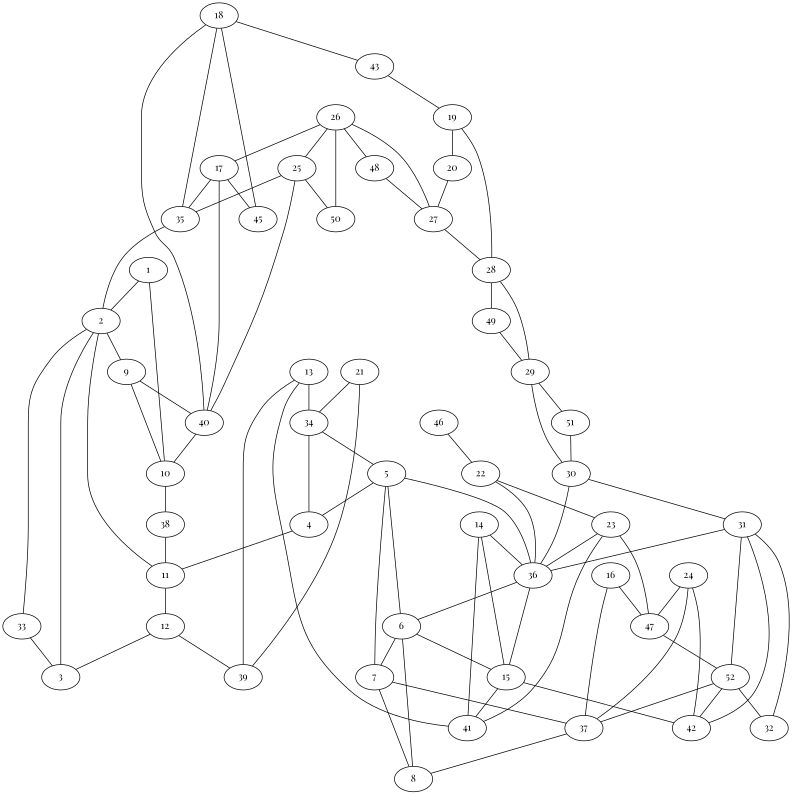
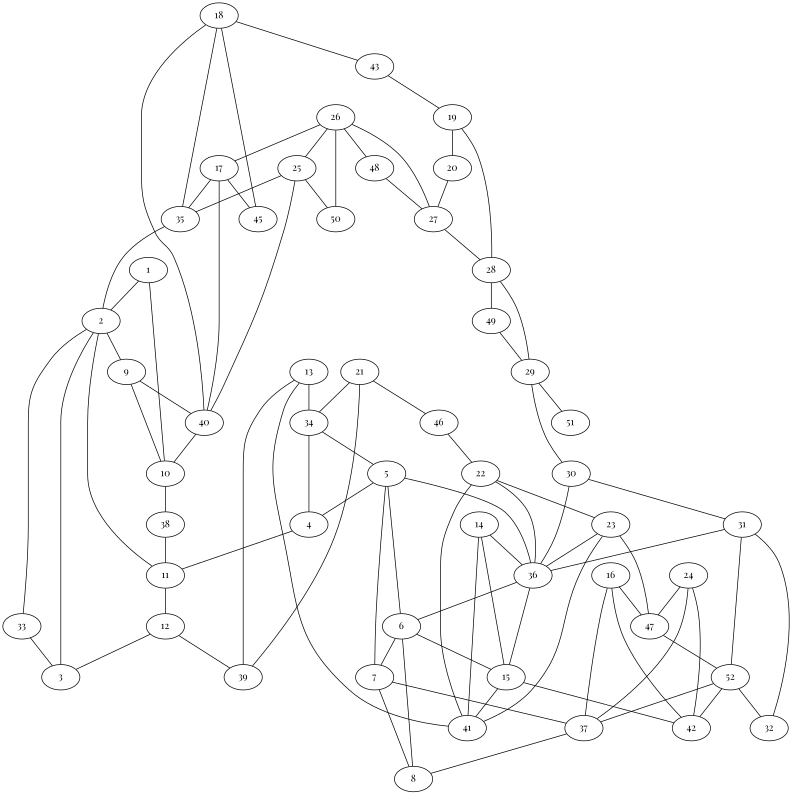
  graph {
    fontname="Playfair Display"
    node [aaLength=7 fontname="Playfair Display" sequence=TRSERTELRN type=0]
    edge [distance0=0.0 fontname="Playfair Display" frequency=1 type0=4]
    1 [aaLength=10]
    2 [aaLength=15 sequence=GKSTLAVELEHQLVR]
    3 [aaLength=6 sequence=DGDNIR]
    9 [aaLength=10]
    11 [sequence=DGDNIRF]
    33 [aaLength=4 sequence=AYRL type=1]
    10 [aaLength=16 sequence=GKSTLAVELEHQLVRD]
    40 [aaLength=6 sequence=LTIWLT type=1]
    12 [aaLength=22 sequence=SEADRNENIRRIAEVAKLFADS]
    4 [aaLength=22 sequence=SEADRNENIRRIAEVAKLFADS]
    34 [aaLength=5 sequence=IAITS type=1]
    38 [aaLength=4 sequence=AYRL type=1]
    39 [aaLength=5 sequence=IAITS type=1]
    5 [aaLength=14 sequence=YRKDRDTARQLHEV]
    36 [sequence=FVEVYVD type=1]
    6 [aaLength=9 sequence=PVEVAEQRD]
    15 [aaLength=8 sequence=GLYKKARE]
    7 [sequence=GLYKKAR]
    41 [sequence=FVEVYVD type=1]
    42 [aaLength=4 sequence=VHVK type=1]
    8 [aaLength=16 sequence=PVQDAVKQIIDYLDTK]
    37 [aaLength=4 sequence=VHVK type=1]
    13 [aaLength=14 sequence=YRKDRDTARQLHEV]
    14 [aaLength=9 sequence=PVEVAEQRD]
    16 [aaLength=16 sequence=PVQDAVKQIIDYLDTK]
    47 [aaLength=4 sequence=VHVK type=1]
    52 [aaLength=4 sequence=VHVK type=1]
    32 [aaLength=16 sequence=PVQDAVKQIIDYLDTK]
    17 [aaLength=10]
    35 [aaLength=6 sequence=LTIWLT type=1]
    45 [aaLength=6 sequence=LTIWLT type=1]
    18 [aaLength=15 sequence=GKSTLAVELEHQLVR]
    43 [aaLength=5 sequence=AYRLD type=1]
    19 [aaLength=5 sequence=GDNIR]
    20 [aaLength=22 sequence=SEADRNENIRRIAEVAKLFADS]
    27 [sequence=DGDNIRF]
    28 [aaLength=22 sequence=SEADRNENIRRIAEVAKLFADS]
    49 [aaLength=5 sequence=IAITS type=1]
    21 [aaLength=14 sequence=YRKDRDTARQLHEV]
    46 [sequence=FVEVYVD type=1]
    22 [aaLength=9 sequence=PVEVAEQRD]
    23 [aaLength=8 sequence=GLYKKARE]
    24 [aaLength=16 sequence=PVQDAVKQIIDYLDTK]
    25 [aaLength=10]
    50 [aaLength=6 sequence=LTIWLT type=1]
    26 [aaLength=15 sequence=GKSTLAVELEHQLVR]
    48 [aaLength=4 sequence=AYRL type=1]
    29 [aaLength=14 sequence=YRKDRDTARQLHEV]
    51 [sequence=FVEVYVD type=1]
    30 [aaLength=9 sequence=PVEVAEQRD]
    31 [aaLength=8 sequence=GLYKKARE]
    1 -- 2 [distance0=31.09259 type0=3]
    2 -- 3 [distance0=28.13513 type0=2]
    2 -- 9 [distance0=27.52873 type0=1]
    2 -- 11 [distance0=28.20375 type0=3]
    2 -- 33 [distance0=5.0]
    9 -- 10 [distance0=28.86069 type0=3]
    9 -- 40 [distance0=3.0]
    11 -- 12 [distance0=18.99003 distance1=8.0 frequency=2 type0=2 type1=4]
    33 -- 3 [type0=5]
    10 -- 1 [distance0=27.29707 type0=1]
    10 -- 38 [distance0=4.0]
    40 -- 10 [distance0=5.0]
    12 -- 3 [distance0=17.72026 type0=2]
    12 -- 39 [distance0=2.0]
    4 -- 11 [distance0=19.31163 type0=3]
    4 -- 34 [distance0=2.0]
    34 -- 5 [distance0=4.0]
    38 -- 11 [type0=5]
    5 -- 4 [distance0=34.35348 type0=2]
    5 -- 36 [distance0=10.0]
    36 -- 6 [distance0=1.0]
    6 -- 5 [distance0=34.97577 type0=2]
    6 -- 15 [distance0=48.62512 type0=3]
    6 -- 7 [distance0=15.64583 distance1=2.0 frequency=2 type0=1 type1=4]
    15 -- 36 [distance0=28.63106 type0=2]
    15 -- 41 [distance0=28.63106 type0=3]
    15 -- 42 [distance0=20.0]
    7 -- 5 [distance0=48.00351 type0=3]
    7 -- 8 [distance0=47.52691 type0=2]
    7 -- 37 [distance0=21.0]
    8 -- 6 [distance0=51.2188 type0=3]
    37 -- 8 [distance0=4.0]
    13 -- 34 [distance0=25.4149 type0=1]
    13 -- 39 [distance0=25.4149 type0=2]
    13 -- 41 [distance0=10.0]
    14 -- 36 [distance0=22.88949 type0=2]
    14 -- 15 [distance0=12.16254 distance1=2.0 frequency=2 type0=1 type1=4]
    14 -- 41 [distance0=22.88949 type0=3]
-   31 -- 42 [distance0=29.03861 type0=2]
+   16 -- 42 [distance0=29.03861 type0=2]
    16 -- 37 [distance0=29.03861 type0=1]
    16 -- 47 [distance0=29.03861 type0=3]
    47 -- 52 [type0=3]
    52 -- 42 [type0=2]
    52 -- 37 [type0=1]
    52 -- 32 [distance0=4.0]
    32 -- 31 [distance0=37.64733 type0=1]
    17 -- 40 [distance0=20.66586 type0=3]
    17 -- 35 [distance0=20.66586 type0=2]
    17 -- 45 [distance0=3.0]
    35 -- 2 [distance0=5.0]
    18 -- 40 [distance0=16.84158 type0=2]
    18 -- 35 [distance0=16.84158 type0=1]
    18 -- 45 [distance0=16.84158 type0=3]
    18 -- 43 [distance0=5.0]
    43 -- 19 [type0=5]
    19 -- 20 [distance0=14.3602 distance1=9.0 frequency=2 type0=2 type1=4]
    20 -- 27 [distance0=19.35429 type0=3]
    27 -- 28 [distance0=19.05935 distance1=8.0 frequency=2 type0=2 type1=4]
    28 -- 19 [distance0=15.51422 type0=2]
    28 -- 49 [distance0=2.0]
    49 -- 29 [distance0=4.0]
    21 -- 34 [distance0=20.26474 type0=1]
    21 -- 39 [distance0=20.26474 type0=2]
+   21 -- 46 [distance0=10.0]
    46 -- 22 [distance0=1.0]
    22 -- 36 [distance0=29.99036 type0=2]
+   22 -- 41 [distance0=29.99036 type0=3]
    22 -- 23 [distance0=15.48143 distance1=2.0 frequency=2 type0=1 type1=4]
    23 -- 36 [distance0=43.03204 type0=2]
    23 -- 41 [distance0=43.03204 type0=3]
    23 -- 47 [distance0=20.0]
    24 -- 42 [distance0=12.84961 type0=2]
    24 -- 37 [distance0=12.84961 type0=1]
    24 -- 47 [distance0=12.84961 type0=3]
    25 -- 40 [distance0=22.2889 type0=3]
    25 -- 35 [distance0=22.2889 type0=2]
    25 -- 50 [distance0=3.0]
    50 -- 26 [distance0=5.0]
    26 -- 17 [distance0=27.25611 type0=1]
    26 -- 27 [distance0=28.79624 type0=2]
    26 -- 25 [distance0=28.8958 type0=3]
    26 -- 48 [distance0=5.0]
    48 -- 27 [type0=5]
    29 -- 28 [distance0=34.48811 type0=2]
    29 -- 51 [distance0=10.0]
-   51 -- 30 [distance0=1.0]
    30 -- 36 [distance0=41.33321 type0=3]
    30 -- 29 [distance0=37.28146 type0=2]
    30 -- 31 [distance0=12.15412 distance1=2.0 frequency=2 type0=1 type1=4]
    31 -- 36 [distance0=42.59081 type0=3]
    31 -- 52 [distance0=20.0]
  }
